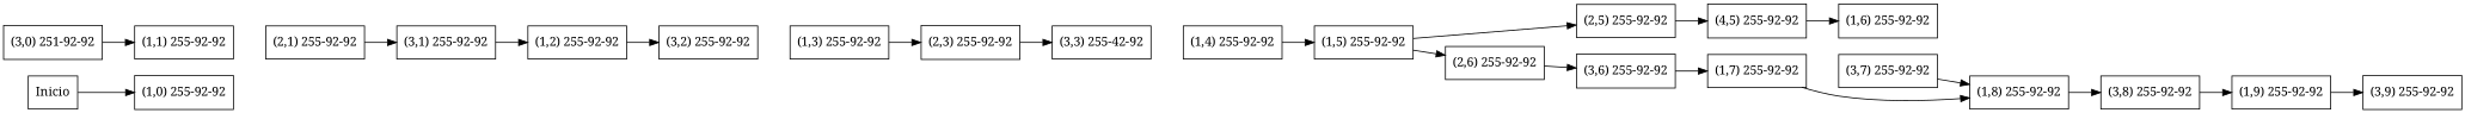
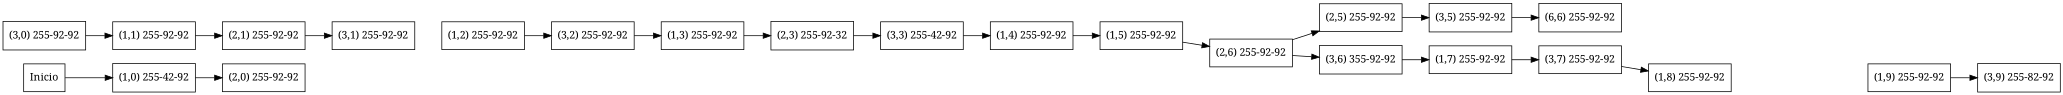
  digraph {
    fontname="Noto Serif"
    rankdir=LR
    node [fontname="Noto Serif" shape=record]
    edge [fontname="Noto Serif"]
    n1 [label=" Inicio "]
-   n2 [label="(1,0) 255-92-92"]
-   n4 [label="(3,0) 251-92-92"]
+   n2 [label="(1,0) 255-42-92"]
+   n3 [label="(2,0) 255-92-92"]
+   n4 [label="(3,0) 255-92-92"]
    n5 [label="(1,1) 255-92-92"]
    n6 [label="(2,1) 255-92-92"]
    n7 [label="(3,1) 255-92-92"]
    n8 [label="(1,2) 255-92-92"]
    n9 [label="(3,2) 255-92-92"]
    n10 [label="(1,3) 255-92-92"]
-   n11 [label="(2,3) 255-92-92"]
+   n11 [label="(2,3) 255-92-32"]
    n12 [label="(3,3) 255-42-92"]
    n13 [label="(1,4) 255-92-92"]
    n14 [label="(1,5) 255-92-92"]
    n15 [label="(2,5) 255-92-92"]
    n16 [label="(2,6) 255-92-92"]
-   n17 [label="(4,5) 255-92-92"]
-   n18 [label="(1,6) 255-92-92"]
-   n19 [label="(3,6) 255-92-92"]
+   n17 [label="(3,5) 255-92-92"]
+   n18 [label="(6,6) 255-92-92"]
+   n19 [label="(3,6) 355-92-92"]
    n20 [label="(1,7) 255-92-92"]
    n21 [label="(3,7) 255-92-92"]
    n22 [label="(1,8) 255-92-92"]
-   n23 [label="(3,8) 255-92-92"]
    n24 [label="(1,9) 255-92-92"]
-   n25 [label="(3,9) 255-92-92"]
+   n25 [label="(3,9) 255-82-92"]
    n1 -> n2
+   n2 -> n3
    n4 -> n5
+   n5 -> n6
    n6 -> n7
-   n7 -> n8
    n8 -> n9
+   n9 -> n10
    n10 -> n11
    n11 -> n12
+   n12 -> n13
    n13 -> n14
-   n14 -> n15
+   n16 -> n15
    n14 -> n16
    n15 -> n17
    n16 -> n19
    n17 -> n18
    n19 -> n20
-   n20 -> n22
+   n20 -> n21
    n21 -> n22
-   n22 -> n23
-   n23 -> n24
    n24 -> n25
  }
